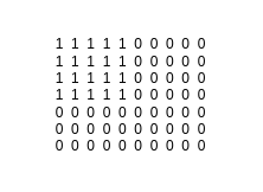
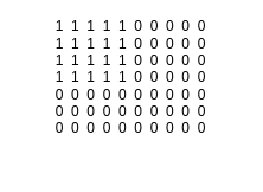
  <mxCell id="0" />
  <mxCell id="1" parent="0" />
- <mxCell id="2" value="1&amp;nbsp; 1&amp;nbsp; 1&amp;nbsp; 1&amp;nbsp; 1&amp;nbsp; 0&amp;nbsp; 0&amp;nbsp; 0&amp;nbsp; 0&amp;nbsp; 0&lt;div&gt;1&amp;nbsp; 1&amp;nbsp; 1&amp;nbsp; 1&amp;nbsp; 1&amp;nbsp; 0&amp;nbsp; 0&amp;nbsp; 0&amp;nbsp; 0&amp;nbsp; 0&lt;br&gt;&lt;/div&gt;&lt;div&gt;1&amp;nbsp; 1&amp;nbsp; 1&amp;nbsp; 1&amp;nbsp; 1&amp;nbsp; 0&amp;nbsp; 0&amp;nbsp; 0&amp;nbsp; 0&amp;nbsp; 0&lt;br&gt;&lt;/div&gt;&lt;div&gt;1&amp;nbsp; 1&amp;nbsp; 1&amp;nbsp; 1&amp;nbsp; 1&amp;nbsp; 0&amp;nbsp; 0&amp;nbsp; 0&amp;nbsp; 0&amp;nbsp; 0&lt;br&gt;&lt;/div&gt;&lt;div&gt;0&amp;nbsp; 0&amp;nbsp; 0&amp;nbsp; 0&amp;nbsp; 0&amp;nbsp; 0&amp;nbsp; 0&amp;nbsp; 0&amp;nbsp; 0&amp;nbsp; 0&lt;br&gt;&lt;/div&gt;&lt;div&gt;0&amp;nbsp; 0&amp;nbsp; 0&amp;nbsp; 0&amp;nbsp; 0&amp;nbsp; 0&amp;nbsp; 0&amp;nbsp; 0&amp;nbsp; 0&amp;nbsp; 0&lt;br&gt;&lt;/div&gt;&lt;div&gt;0&amp;nbsp; 0&amp;nbsp; 0&amp;nbsp; 0&amp;nbsp; 0&amp;nbsp; 0&amp;nbsp; 0&amp;nbsp; 0&amp;nbsp; 0&amp;nbsp; 0&lt;br&gt;&lt;/div&gt;" style="text;strokeColor=none;align=center;fillColor=none;html=1;verticalAlign=middle;whiteSpace=wrap;rounded=0;shadow=0;" parent="1" vertex="1"><mxGeometry x="20" y="20" width="180" height="120" as="geometry" /></mxCell>
+ <mxCell id="2" value="1&amp;nbsp; 1&amp;nbsp; 1&amp;nbsp; 1&amp;nbsp; 1&amp;nbsp; 0&amp;nbsp; 0&amp;nbsp; 0&amp;nbsp; 0&amp;nbsp; 0&lt;div&gt;1&amp;nbsp; 1&amp;nbsp; 1&amp;nbsp; 1&amp;nbsp; 1&amp;nbsp; 0&amp;nbsp; 0&amp;nbsp; 0&amp;nbsp; 0&amp;nbsp; 0&lt;br&gt;&lt;/div&gt;&lt;div&gt;1&amp;nbsp; 1&amp;nbsp; 1&amp;nbsp; 1&amp;nbsp; 1&amp;nbsp; 0&amp;nbsp; 0&amp;nbsp; 0&amp;nbsp; 0&amp;nbsp; 0&lt;br&gt;&lt;/div&gt;&lt;div&gt;1&amp;nbsp; 1&amp;nbsp; 1&amp;nbsp; 1&amp;nbsp; 1&amp;nbsp; 0&amp;nbsp; 0&amp;nbsp; 0&amp;nbsp; 0&amp;nbsp; 0&lt;br&gt;&lt;/div&gt;&lt;div&gt;0&amp;nbsp; 0&amp;nbsp; 0&amp;nbsp; 0&amp;nbsp; 0&amp;nbsp; 0&amp;nbsp; 0&amp;nbsp; 0&amp;nbsp; 0&amp;nbsp; 0&lt;br&gt;&lt;/div&gt;&lt;div&gt;0&amp;nbsp; 0&amp;nbsp; 0&amp;nbsp; 0&amp;nbsp; 0&amp;nbsp; 0&amp;nbsp; 0&amp;nbsp; 0&amp;nbsp; 0&amp;nbsp; 0&lt;br&gt;&lt;/div&gt;&lt;div&gt;0&amp;nbsp; 0&amp;nbsp; 0&amp;nbsp; 0&amp;nbsp; 0&amp;nbsp; 0&amp;nbsp; 0&amp;nbsp; 0&amp;nbsp; 0&amp;nbsp; 0&lt;br&gt;&lt;/div&gt;" style="text;strokeColor=none;align=center;fillColor=none;html=1;verticalAlign=middle;whiteSpace=wrap;rounded=0;shadow=0;" parent="1" vertex="1"><mxGeometry x="20" y="5" width="180" height="120" as="geometry" /></mxCell>
